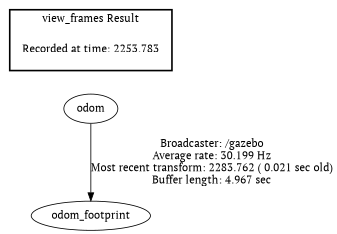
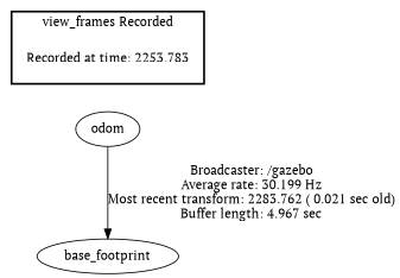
  digraph {
    fontname="PT Serif"
    node [fontname="PT Serif"]
    edge [fontname="PT Serif"]
    n1 [label="Recorded at time: 2253.783" shape=plaintext]
    odom
-   base_footprint [label=odom_footprint]
+   base_footprint
    subgraph cluster_1 {
      color=black
-     label="view_frames Result"
+     label="view_frames Recorded"
      style=bold
      n1
    }
    n1 -> odom [style=invis]
    odom -> base_footprint [label="Broadcaster: /gazebo\nAverage rate: 30.199 Hz\nMost recent transform: 2283.762 ( 0.021 sec old)\nBuffer length: 4.967 sec\n"]
  }
